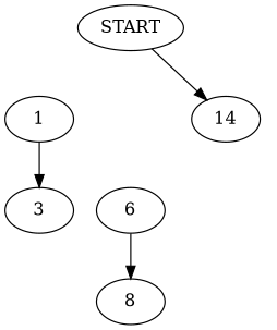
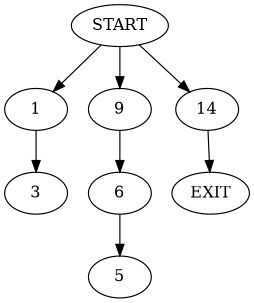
  digraph {
    n1 [label=START]
    1
+   9
    n4 [label=14]
    3
    6
-   8
+   n7 [label=EXIT]
+   8 [label=5]
+   n1 -> 1
+   n1 -> 9
    n1 -> n4
    1 -> 3
+   9 -> 6
+   n4 -> n7
    6 -> 8
  }
